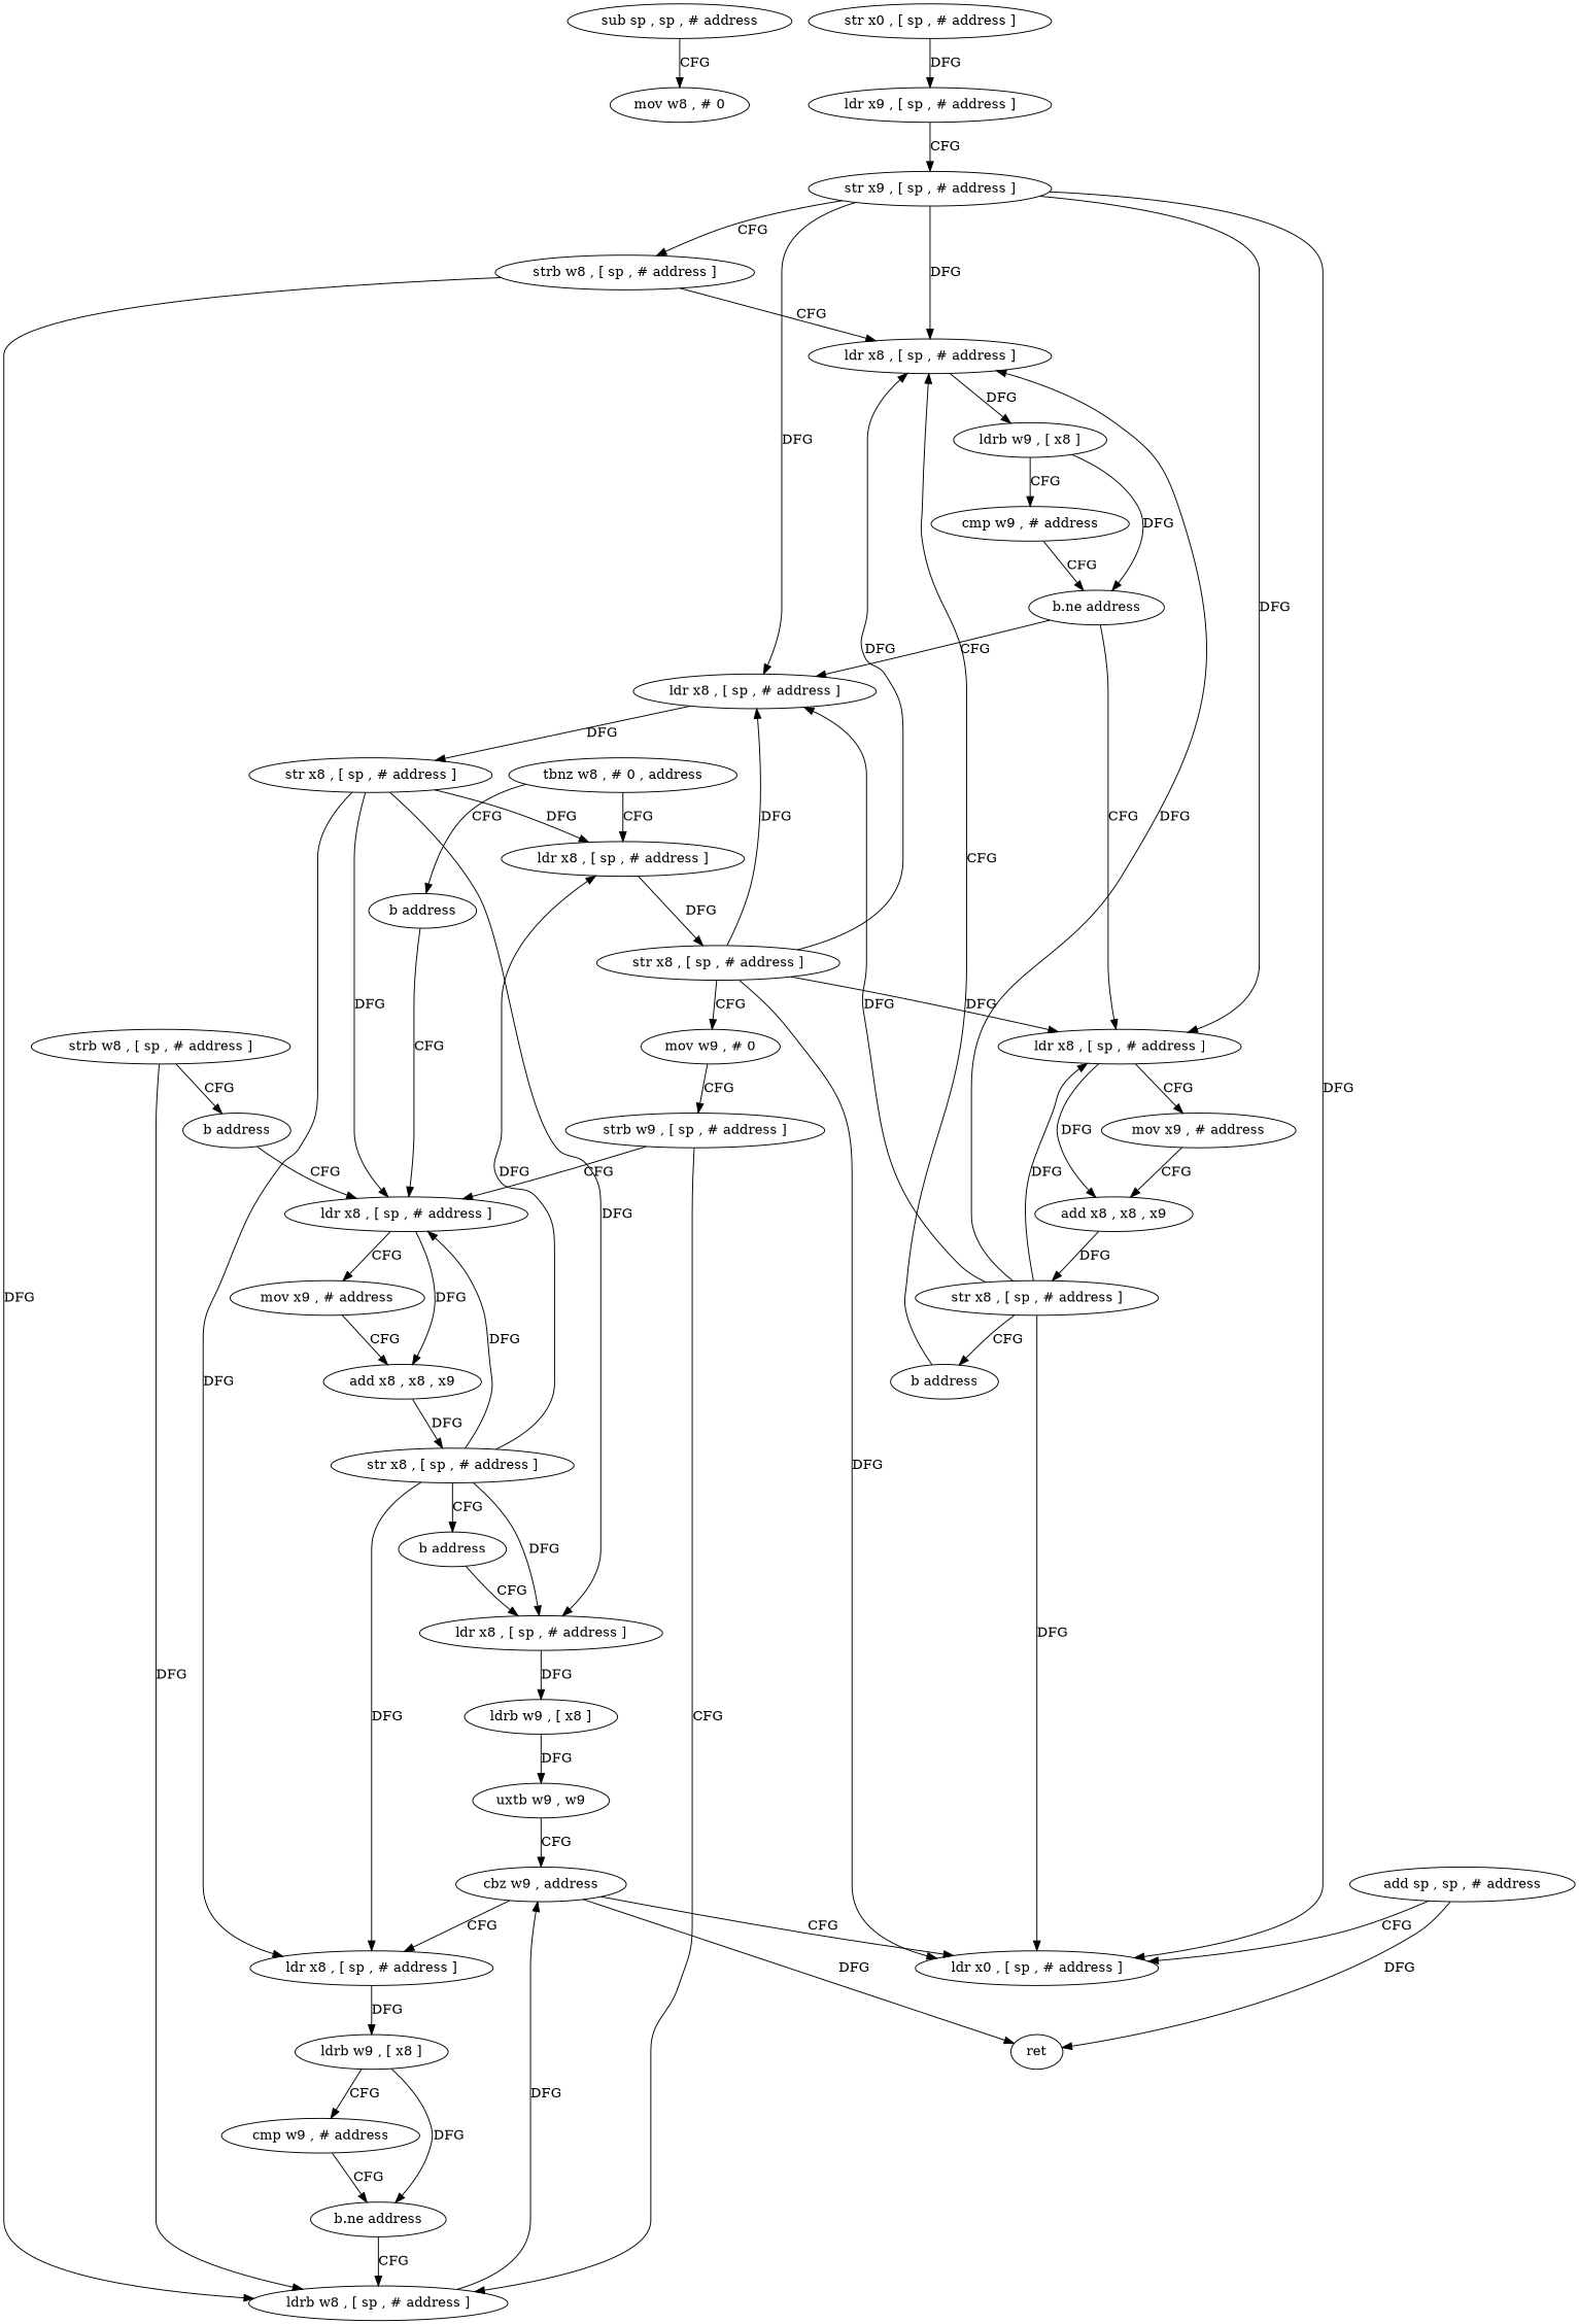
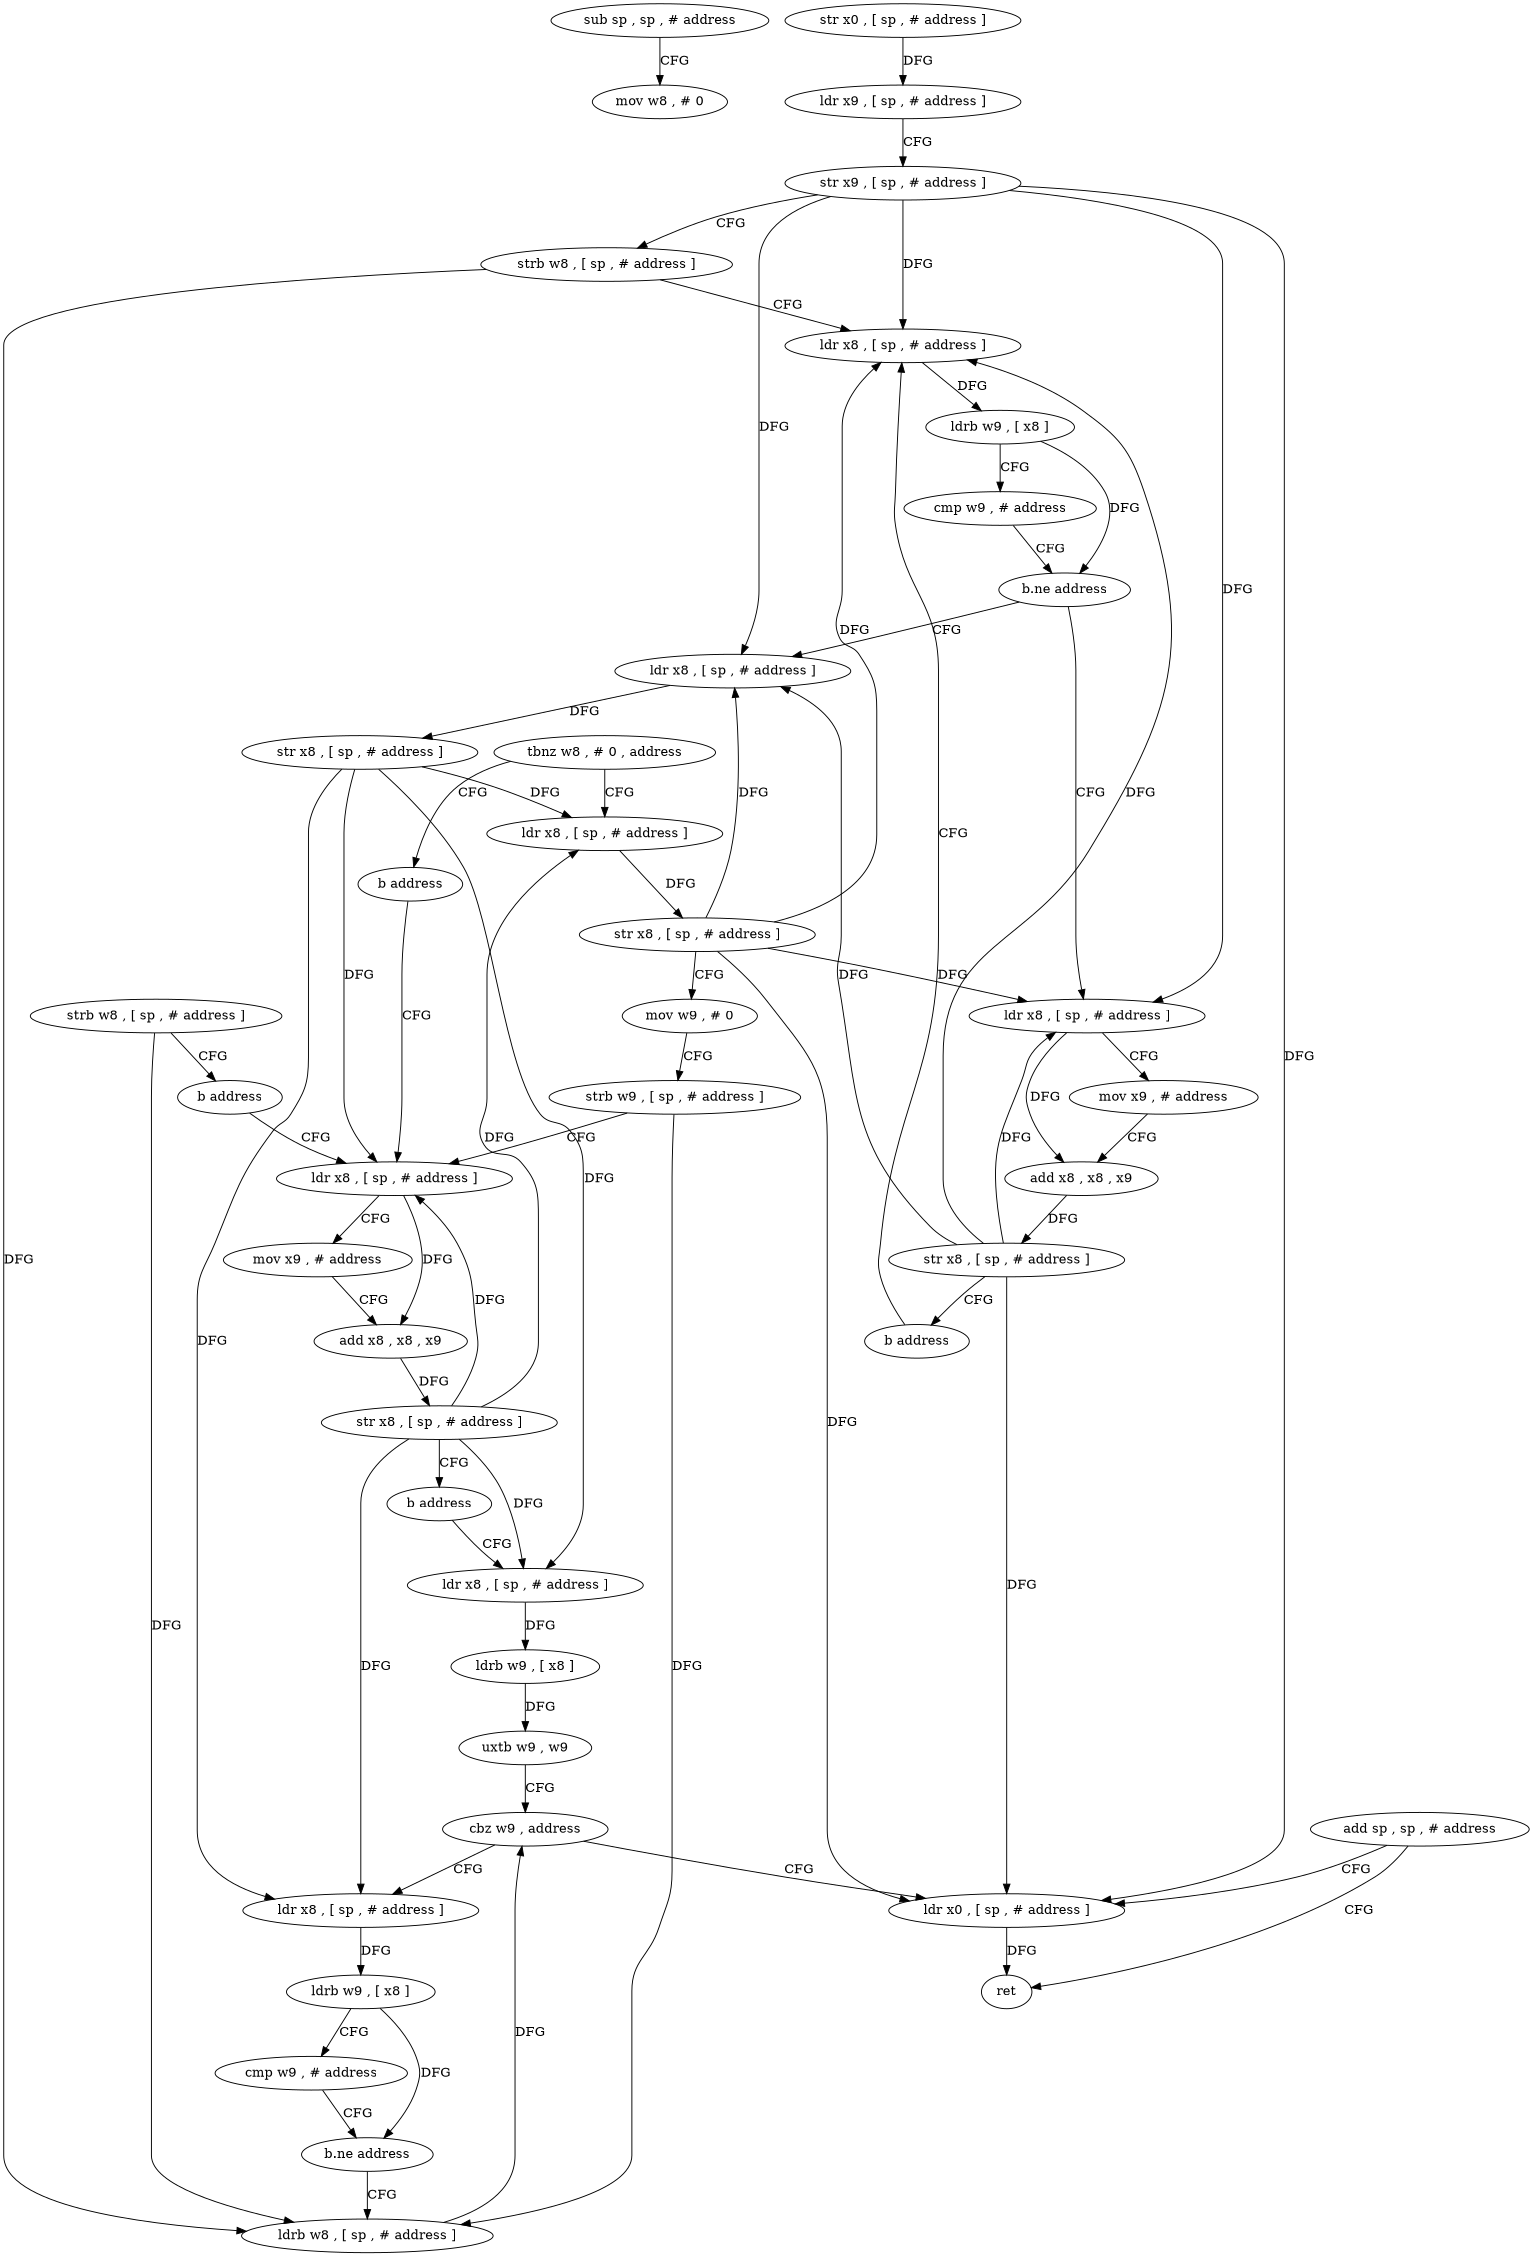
  digraph {
    n1 [label="sub sp , sp , # address"]
    n2 [label="mov w8 , # 0"]
    n3 [label="str x0 , [ sp , # address ]"]
    n4 [label="ldr x9 , [ sp , # address ]"]
    n5 [label="str x9 , [ sp , # address ]"]
    n6 [label="strb w8 , [ sp , # address ]"]
    n7 [label="ldr x8 , [ sp , # address ]"]
    n8 [label="ldr x8 , [ sp , # address ]"]
    n9 [label="ldr x8 , [ sp , # address ]"]
    n10 [label="ldr x0 , [ sp , # address ]"]
    n11 [label="ldrb w8 , [ sp , # address ]"]
    n12 [label="ldrb w9 , [ x8 ]"]
    n13 [label="str x8 , [ sp , # address ]"]
    n14 [label="mov x9 , # address"]
    n15 [label="add x8 , x8 , x9"]
    n16 [label=ret]
    n17 [label="cbz w9 , address"]
    n18 [label="cmp w9 , # address"]
    n19 [label="b.ne address"]
    n20 [label="ldr x8 , [ sp , # address ]"]
    n21 [label="ldr x8 , [ sp , # address ]"]
    n22 [label="ldr x8 , [ sp , # address ]"]
    n23 [label="ldr x8 , [ sp , # address ]"]
    n24 [label="ldrb w9 , [ x8 ]"]
    n25 [label="ldrb w9 , [ x8 ]"]
    n26 [label="str x8 , [ sp , # address ]"]
    n27 [label="mov x9 , # address"]
    n28 [label="add x8 , x8 , x9"]
    n29 [label="uxtb w9 , w9"]
    n30 [label="str x8 , [ sp , # address ]"]
    n31 [label="b address"]
    n32 [label="add sp , sp , # address"]
    n33 [label="cmp w9 , # address"]
    n34 [label="b.ne address"]
    n35 [label="tbnz w8 , # 0 , address"]
    n36 [label="b address"]
    n37 [label="strb w8 , [ sp , # address ]"]
    n38 [label="b address"]
    n39 [label="mov w9 , # 0"]
    n40 [label="str x8 , [ sp , # address ]"]
    n41 [label="strb w9 , [ sp , # address ]"]
    n42 [label="b address"]
    n1 -> n2 [label=CFG]
    n3 -> n4 [label=DFG]
    n4 -> n5 [label=CFG]
    n5 -> n6 [label=CFG]
    n5 -> n7 [label=DFG]
    n5 -> n8 [label=DFG]
    n5 -> n9 [label=DFG]
    n5 -> n10 [label=DFG]
    n6 -> n7 [label=CFG]
    n6 -> n11 [label=DFG]
    n7 -> n12 [label=DFG]
    n8 -> n13 [label=DFG]
    n9 -> n14 [label=CFG]
    n9 -> n15 [label=DFG]
-   n17 -> n16 [label=DFG]
+   n10 -> n16 [label=DFG]
    n11 -> n17 [label=DFG]
    n12 -> n18 [label=CFG]
    n12 -> n19 [label=DFG]
    n13 -> n20 [label=DFG]
    n13 -> n21 [label=DFG]
    n13 -> n22 [label=DFG]
    n13 -> n23 [label=DFG]
    n14 -> n15 [label=CFG]
    n15 -> n30 [label=DFG]
    n17 -> n10 [label=CFG]
    n17 -> n21 [label=CFG]
    n18 -> n19 [label=CFG]
    n19 -> n8 [label=CFG]
    n19 -> n9 [label=CFG]
    n20 -> n24 [label=DFG]
    n21 -> n25 [label=DFG]
    n22 -> n26 [label=DFG]
    n23 -> n27 [label=CFG]
    n23 -> n28 [label=DFG]
    n24 -> n29 [label=DFG]
    n25 -> n33 [label=CFG]
    n25 -> n34 [label=DFG]
    n26 -> n7 [label=DFG]
    n26 -> n8 [label=DFG]
    n26 -> n9 [label=DFG]
    n26 -> n10 [label=DFG]
    n26 -> n39 [label=CFG]
    n27 -> n28 [label=CFG]
    n28 -> n40 [label=DFG]
    n29 -> n17 [label=CFG]
    n30 -> n7 [label=DFG]
    n30 -> n8 [label=DFG]
    n30 -> n9 [label=DFG]
    n30 -> n10 [label=DFG]
    n30 -> n31 [label=CFG]
    n31 -> n7 [label=CFG]
    n32 -> n10 [label=CFG]
-   n32 -> n16 [label=DFG]
+   n32 -> n16 [label=CFG]
    n33 -> n34 [label=CFG]
    n34 -> n11 [label=CFG]
    n35 -> n22 [label=CFG]
    n35 -> n36 [label=CFG]
    n36 -> n23 [label=CFG]
    n37 -> n11 [label=DFG]
    n37 -> n38 [label=CFG]
    n38 -> n23 [label=CFG]
    n39 -> n41 [label=CFG]
    n40 -> n20 [label=DFG]
    n40 -> n21 [label=DFG]
    n40 -> n22 [label=DFG]
    n40 -> n23 [label=DFG]
    n40 -> n42 [label=CFG]
-   n41 -> n11 [label=CFG]
+   n41 -> n11 [label=DFG]
    n41 -> n23 [label=CFG]
    n42 -> n20 [label=CFG]
  }
